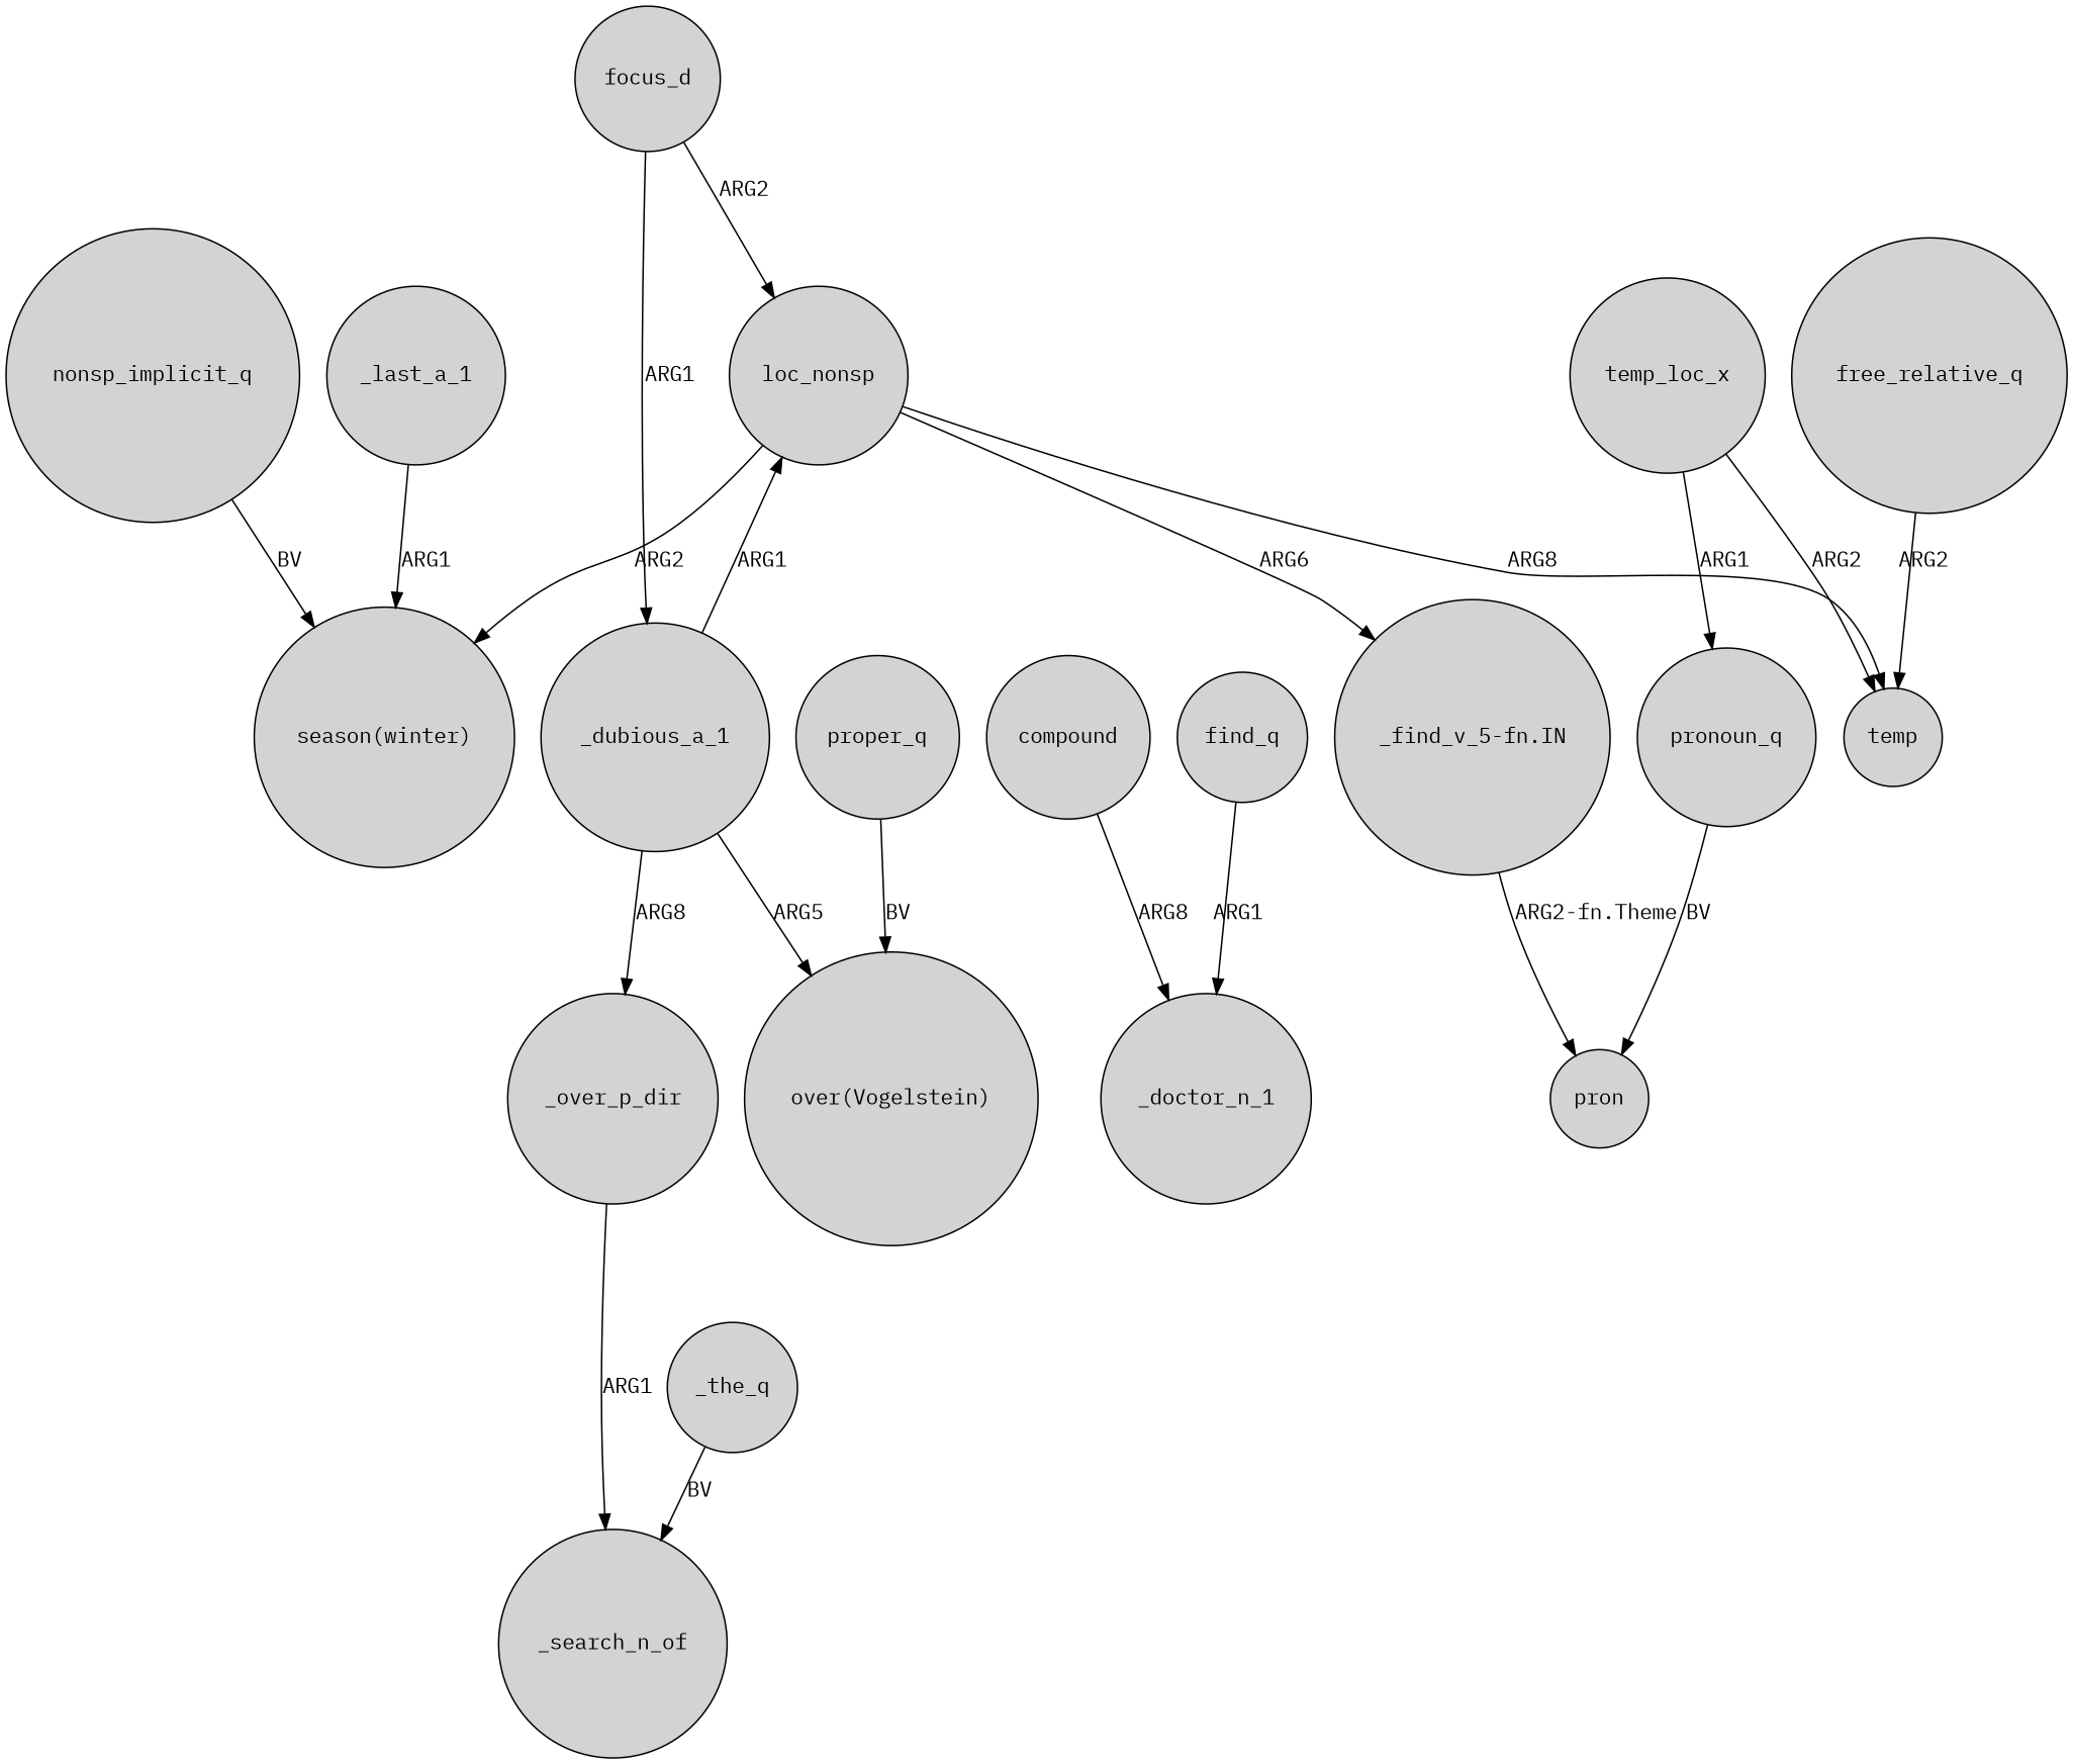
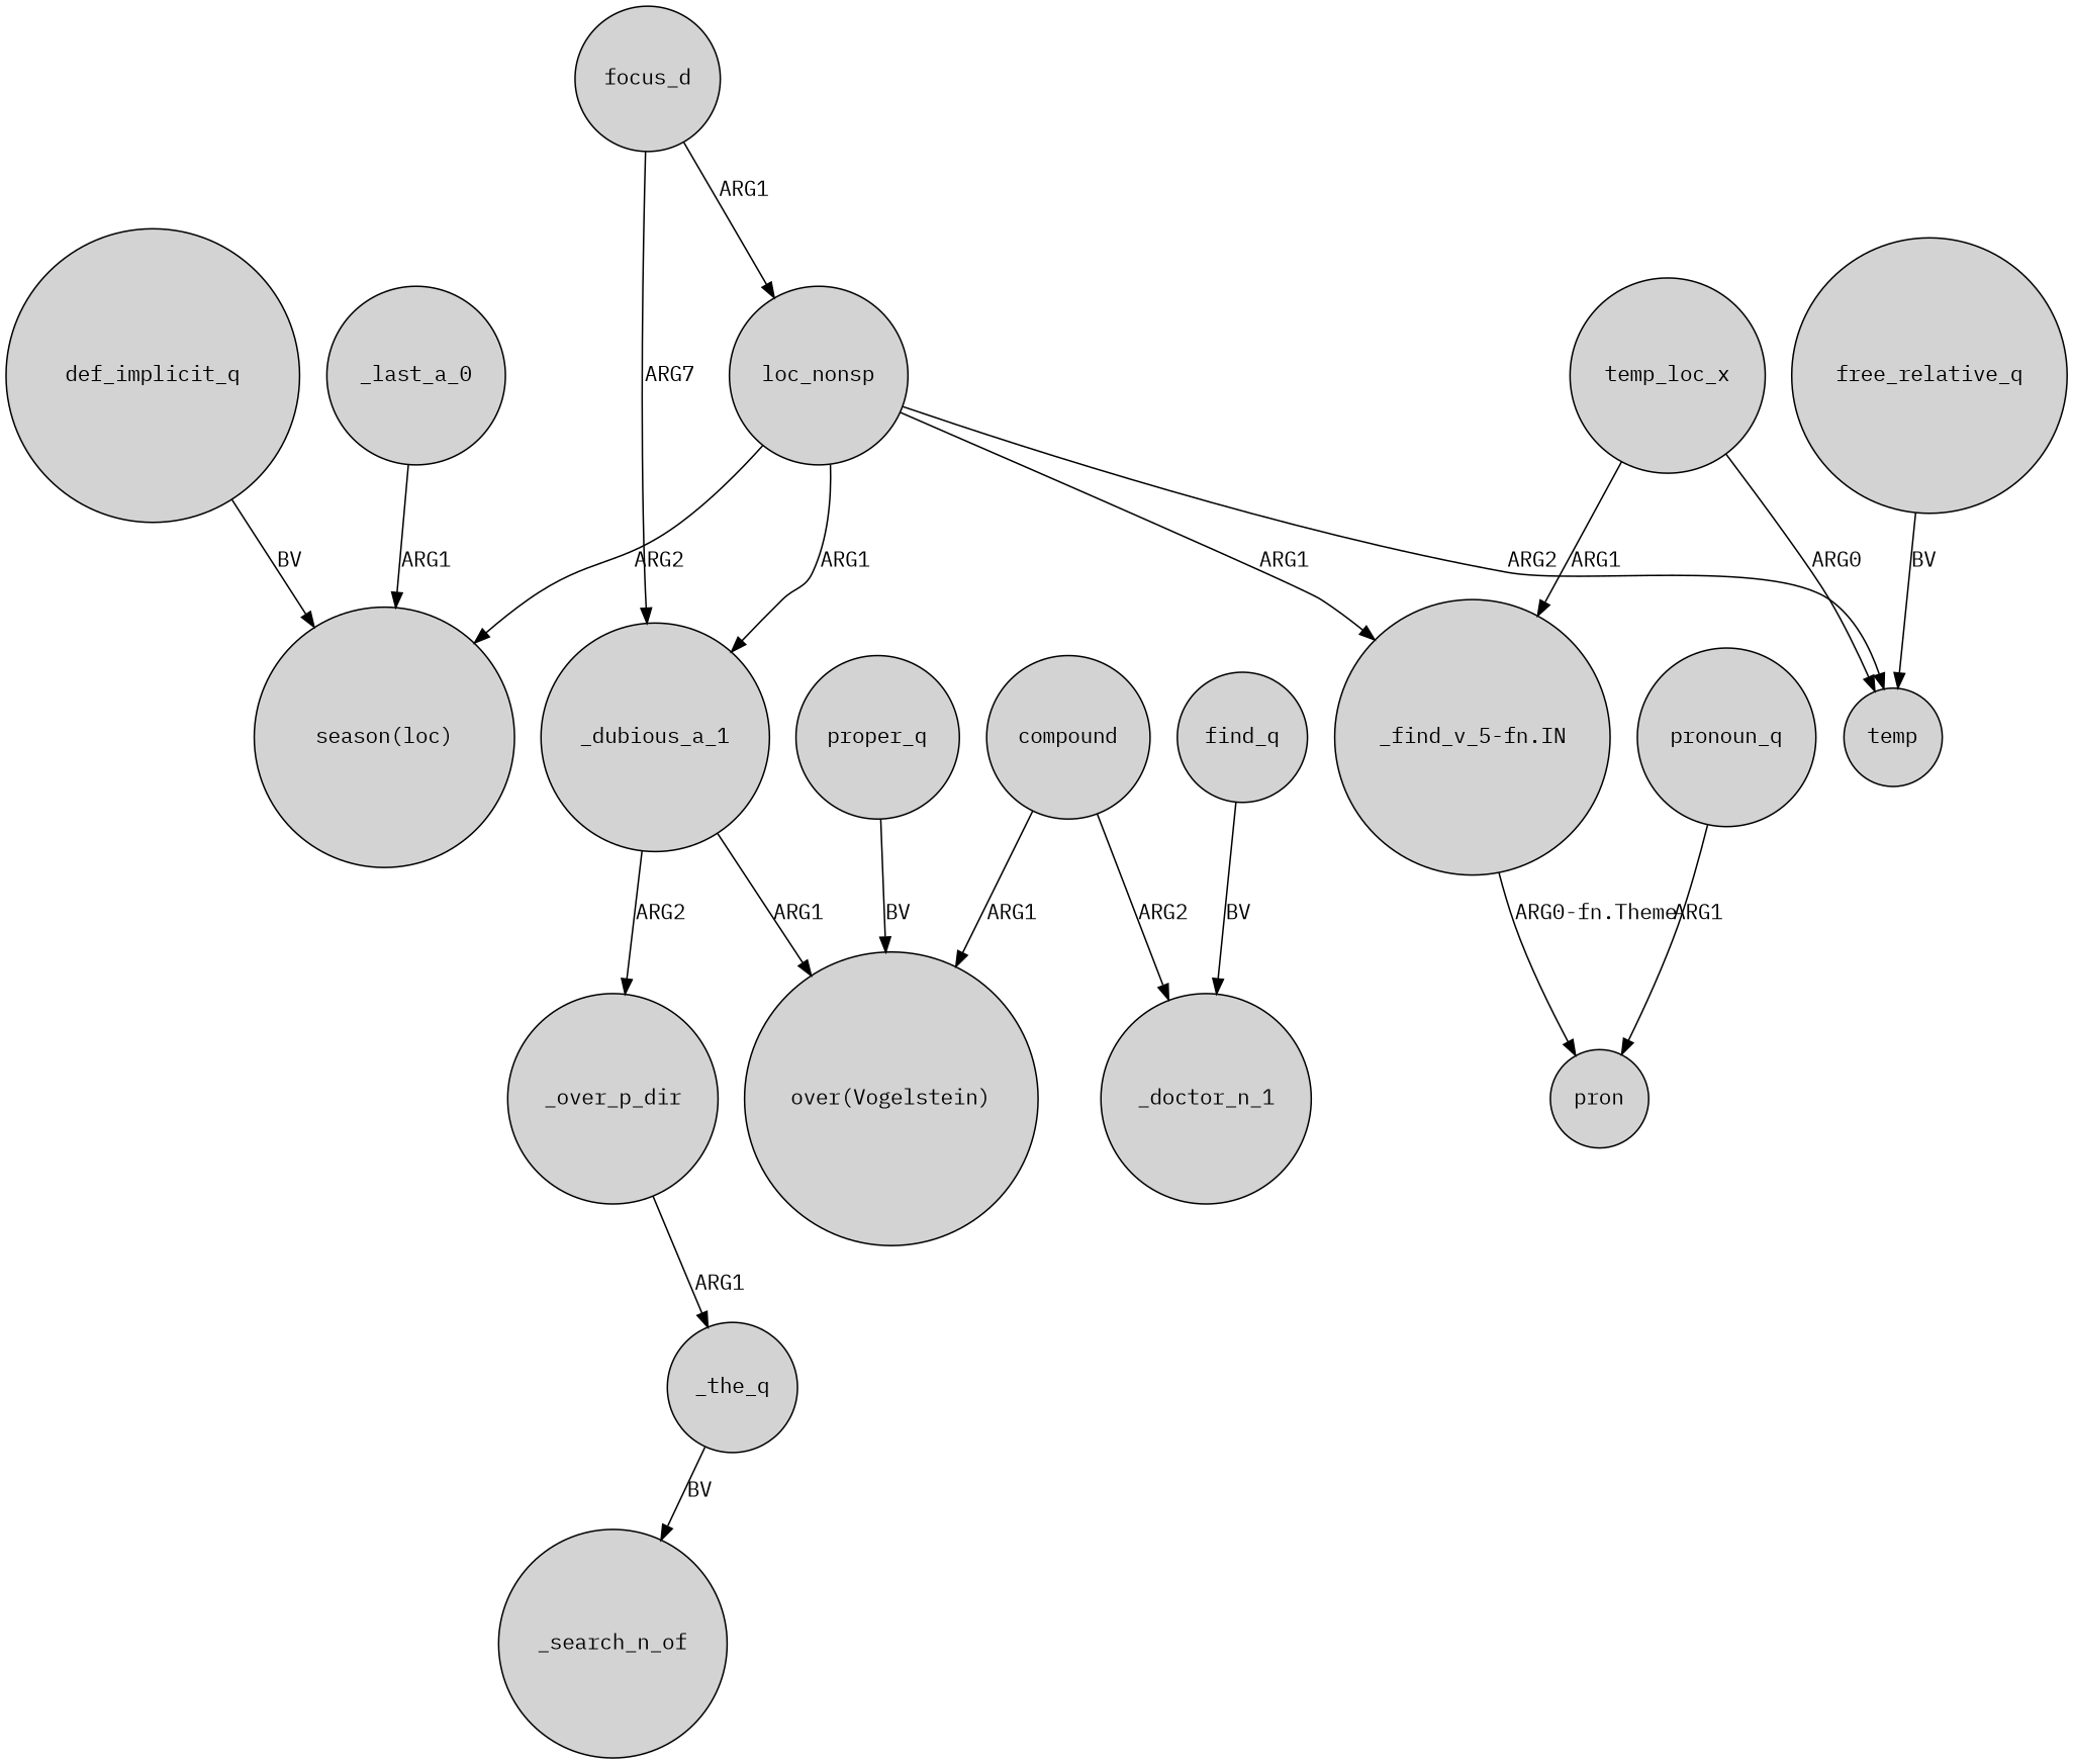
  digraph {
    fontname="IBM Plex Mono"
    node [fontname="IBM Plex Mono" shape=circle style=filled]
    edge [fontname="IBM Plex Mono"]
    focus_d
    loc_nonsp
    _dubious_a_1
-   "season(winter)"
+   "season(winter)" [label="season(loc)"]
    n5 [label="_find_v_5-fn.IN"]
    temp
    n7 [label="over(Vogelstein)"]
    _over_p_dir
    pron
    compound
    _doctor_n_1
-   def_implicit_q [label=nonsp_implicit_q]
+   def_implicit_q
    _the_q
    _search_n_of
    n15 [label=find_q]
    temp_loc_x
    pronoun_q
-   _last_a_1
+   _last_a_1 [label=_last_a_0]
    proper_q
    free_relative_q
-   focus_d -> loc_nonsp [label=ARG2]
-   focus_d -> _dubious_a_1 [label=ARG1]
-   _dubious_a_1 -> loc_nonsp [label=ARG1]
+   focus_d -> loc_nonsp [label=ARG1]
+   focus_d -> _dubious_a_1 [label=ARG7]
+   loc_nonsp -> _dubious_a_1 [label=ARG1]
    loc_nonsp -> "season(winter)" [label=ARG2]
-   loc_nonsp -> n5 [label=ARG6]
-   loc_nonsp -> temp [label=ARG8]
-   _dubious_a_1 -> n7 [label=ARG5]
-   _dubious_a_1 -> _over_p_dir [label=ARG8]
-   n5 -> pron [label="ARG2-fn.Theme"]
-   _over_p_dir -> _search_n_of [label=ARG1]
-   compound -> _doctor_n_1 [label=ARG8]
+   loc_nonsp -> n5 [label=ARG1]
+   loc_nonsp -> temp [label=ARG2]
+   _dubious_a_1 -> n7 [label=ARG1]
+   _dubious_a_1 -> _over_p_dir [label=ARG2]
+   n5 -> pron [label="ARG0-fn.Theme"]
+   _over_p_dir -> _the_q [label=ARG1]
+   compound -> n7 [label=ARG1]
+   compound -> _doctor_n_1 [label=ARG2]
    def_implicit_q -> "season(winter)" [label=BV]
    _the_q -> _search_n_of [label=BV]
-   n15 -> _doctor_n_1 [label=ARG1]
-   temp_loc_x -> pronoun_q [label=ARG1]
-   temp_loc_x -> temp [label=ARG2]
-   pronoun_q -> pron [label=BV]
+   n15 -> _doctor_n_1 [label=BV]
+   temp_loc_x -> n5 [label=ARG1]
+   temp_loc_x -> temp [label=ARG0]
+   pronoun_q -> pron [label=ARG1]
    _last_a_1 -> "season(winter)" [label=ARG1]
    proper_q -> n7 [label=BV]
-   free_relative_q -> temp [label=ARG2]
+   free_relative_q -> temp [label=BV]
  }
